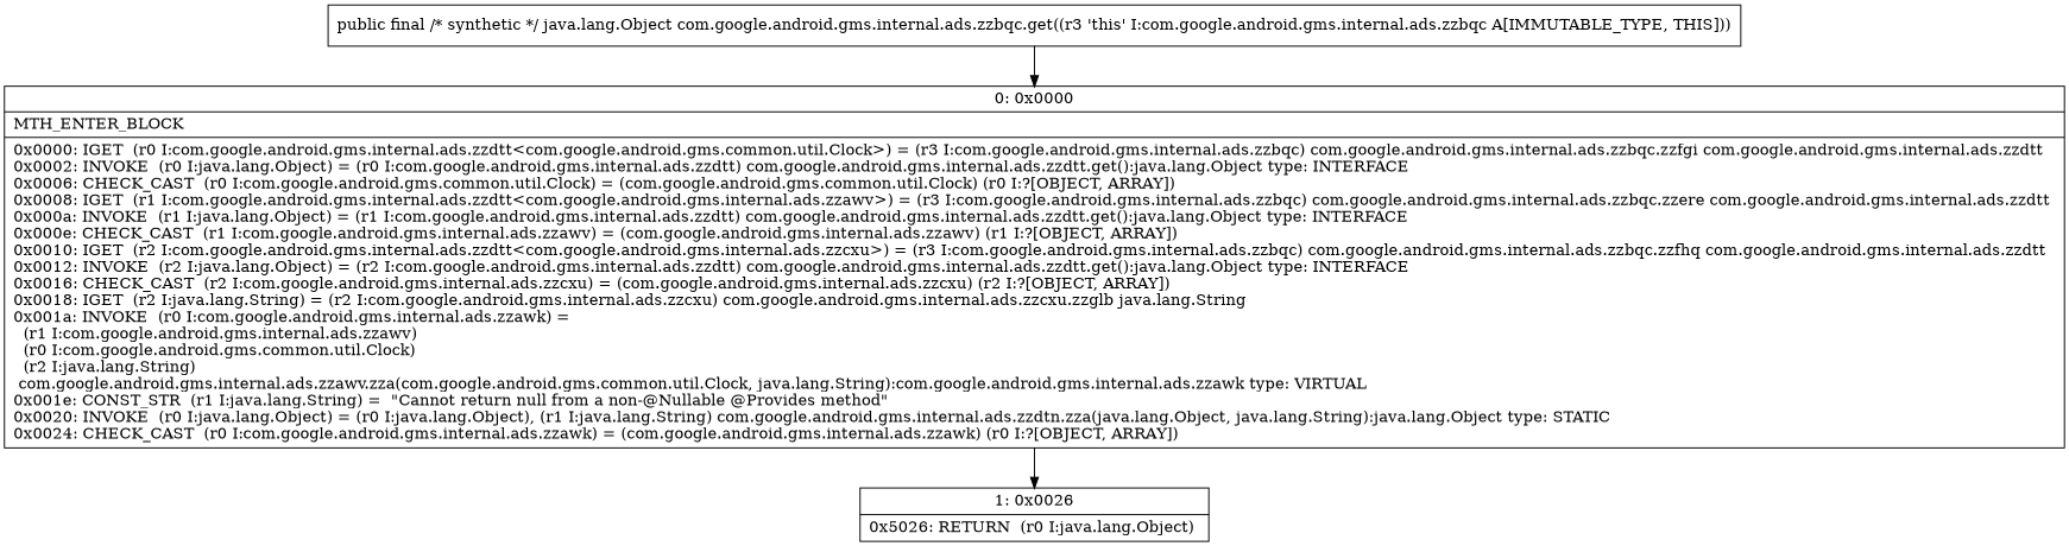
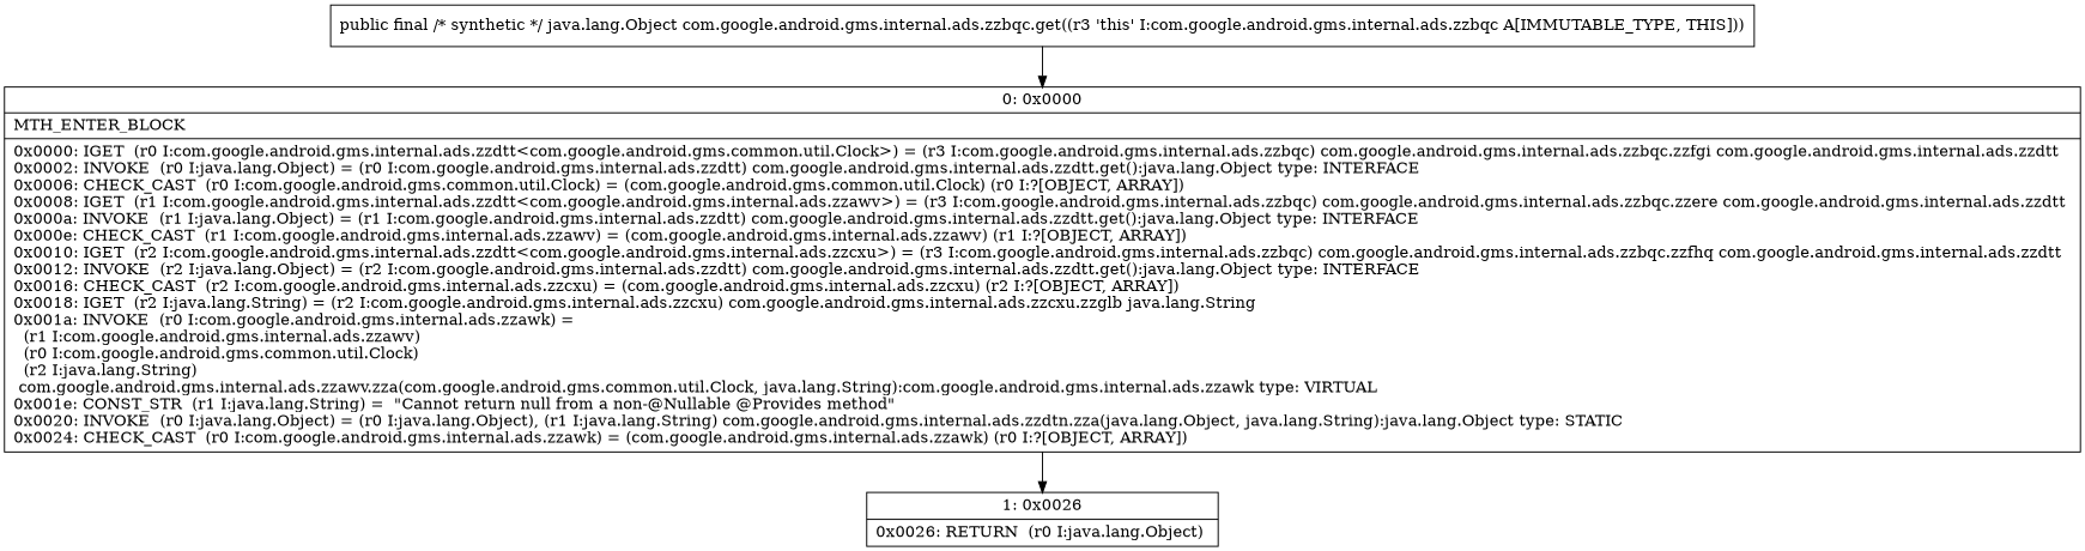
  digraph {
    node [shape=record]
    n1 [label="{0\:\ 0x0000|MTH_ENTER_BLOCK\l|0x0000: IGET  (r0 I:com.google.android.gms.internal.ads.zzdtt\<com.google.android.gms.common.util.Clock\>) = (r3 I:com.google.android.gms.internal.ads.zzbqc) com.google.android.gms.internal.ads.zzbqc.zzfgi com.google.android.gms.internal.ads.zzdtt \l0x0002: INVOKE  (r0 I:java.lang.Object) = (r0 I:com.google.android.gms.internal.ads.zzdtt) com.google.android.gms.internal.ads.zzdtt.get():java.lang.Object type: INTERFACE \l0x0006: CHECK_CAST  (r0 I:com.google.android.gms.common.util.Clock) = (com.google.android.gms.common.util.Clock) (r0 I:?[OBJECT, ARRAY]) \l0x0008: IGET  (r1 I:com.google.android.gms.internal.ads.zzdtt\<com.google.android.gms.internal.ads.zzawv\>) = (r3 I:com.google.android.gms.internal.ads.zzbqc) com.google.android.gms.internal.ads.zzbqc.zzere com.google.android.gms.internal.ads.zzdtt \l0x000a: INVOKE  (r1 I:java.lang.Object) = (r1 I:com.google.android.gms.internal.ads.zzdtt) com.google.android.gms.internal.ads.zzdtt.get():java.lang.Object type: INTERFACE \l0x000e: CHECK_CAST  (r1 I:com.google.android.gms.internal.ads.zzawv) = (com.google.android.gms.internal.ads.zzawv) (r1 I:?[OBJECT, ARRAY]) \l0x0010: IGET  (r2 I:com.google.android.gms.internal.ads.zzdtt\<com.google.android.gms.internal.ads.zzcxu\>) = (r3 I:com.google.android.gms.internal.ads.zzbqc) com.google.android.gms.internal.ads.zzbqc.zzfhq com.google.android.gms.internal.ads.zzdtt \l0x0012: INVOKE  (r2 I:java.lang.Object) = (r2 I:com.google.android.gms.internal.ads.zzdtt) com.google.android.gms.internal.ads.zzdtt.get():java.lang.Object type: INTERFACE \l0x0016: CHECK_CAST  (r2 I:com.google.android.gms.internal.ads.zzcxu) = (com.google.android.gms.internal.ads.zzcxu) (r2 I:?[OBJECT, ARRAY]) \l0x0018: IGET  (r2 I:java.lang.String) = (r2 I:com.google.android.gms.internal.ads.zzcxu) com.google.android.gms.internal.ads.zzcxu.zzglb java.lang.String \l0x001a: INVOKE  (r0 I:com.google.android.gms.internal.ads.zzawk) = \l  (r1 I:com.google.android.gms.internal.ads.zzawv)\l  (r0 I:com.google.android.gms.common.util.Clock)\l  (r2 I:java.lang.String)\l com.google.android.gms.internal.ads.zzawv.zza(com.google.android.gms.common.util.Clock, java.lang.String):com.google.android.gms.internal.ads.zzawk type: VIRTUAL \l0x001e: CONST_STR  (r1 I:java.lang.String) =  \"Cannot return null from a non\-@Nullable @Provides method\" \l0x0020: INVOKE  (r0 I:java.lang.Object) = (r0 I:java.lang.Object), (r1 I:java.lang.String) com.google.android.gms.internal.ads.zzdtn.zza(java.lang.Object, java.lang.String):java.lang.Object type: STATIC \l0x0024: CHECK_CAST  (r0 I:com.google.android.gms.internal.ads.zzawk) = (com.google.android.gms.internal.ads.zzawk) (r0 I:?[OBJECT, ARRAY]) \l}"]
-   n2 [label="{1\:\ 0x0026|0x5026: RETURN  (r0 I:java.lang.Object) \l}"]
+   n2 [label="{1\:\ 0x0026|0x0026: RETURN  (r0 I:java.lang.Object) \l}"]
    n3 [label="{public final \/* synthetic *\/ java.lang.Object com.google.android.gms.internal.ads.zzbqc.get((r3 'this' I:com.google.android.gms.internal.ads.zzbqc A[IMMUTABLE_TYPE, THIS])) }"]
    n1 -> n2
    n3 -> n1
  }
